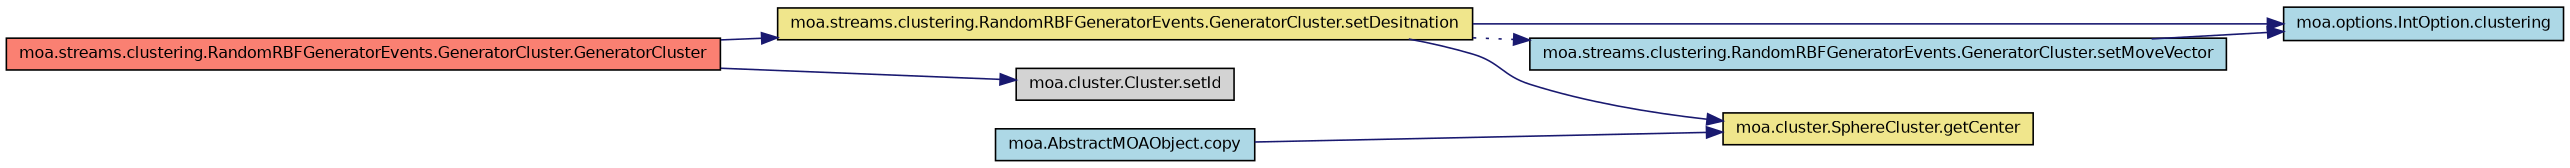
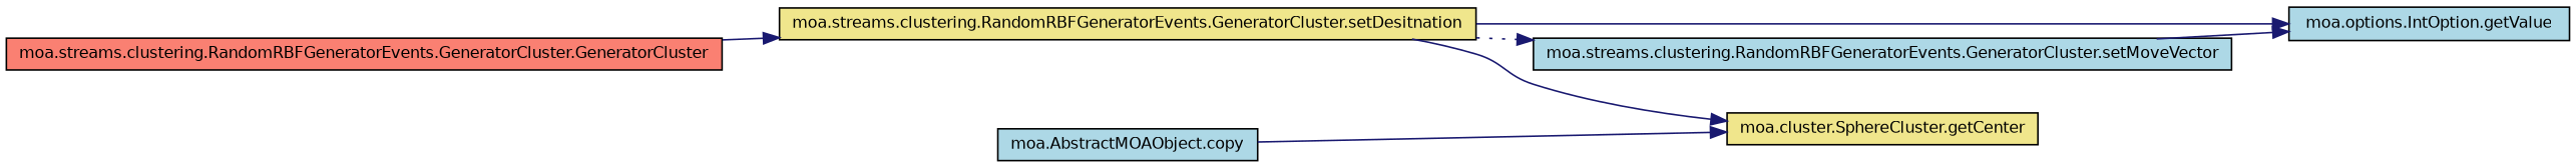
  digraph {
    rankdir=LR
    node [color=black fillcolor=lightblue fontname=Helvetica fontsize=10 shape=record style=filled]
    edge [color=midnightblue fontname=Helvetica fontsize=10 labelfontname=Helvetica labelfontsize=10 style=solid]
    n1 [fillcolor=salmon fontcolor=black height=0.2 label="moa.streams.clustering.RandomRBFGeneratorEvents.GeneratorCluster.GeneratorCluster" width=0.4]
    n2 [fillcolor=khaki height=0.2 label="moa.streams.clustering.RandomRBFGeneratorEvents.GeneratorCluster.setDesitnation" width=0.4]
-   n3 [fillcolor=lightgrey height=0.2 label="moa.cluster.Cluster.setId" width=0.4]
    n4 [fillcolor=khaki height=0.2 label="moa.cluster.SphereCluster.getCenter" width=0.4]
-   n5 [height=0.2 label="moa.options.IntOption.clustering" width=0.4]
+   n5 [height=0.2 label="moa.options.IntOption.getValue" width=0.4]
    n6 [height=0.2 label="moa.streams.clustering.RandomRBFGeneratorEvents.GeneratorCluster.setMoveVector" width=0.4]
    n7 [height=0.2 label="moa.AbstractMOAObject.copy" width=0.4]
    n1 -> n2
-   n1 -> n3
    n2 -> n4
    n2 -> n5
    n2 -> n6 [style=dotted]
    n6 -> n5
    n7 -> n4
  }
